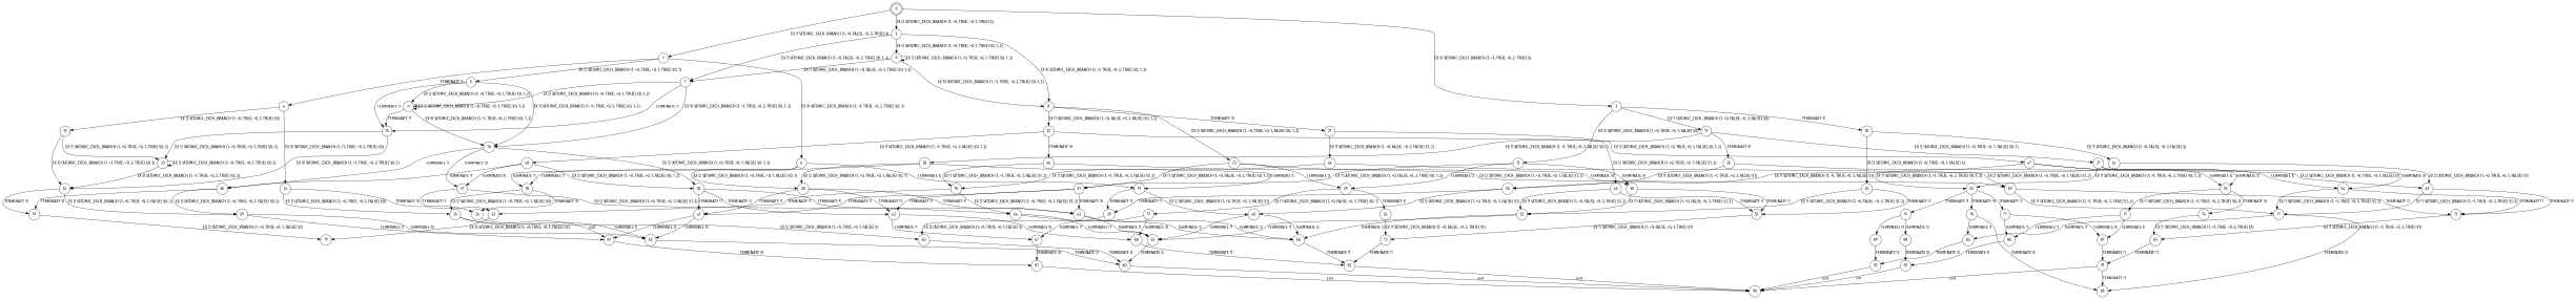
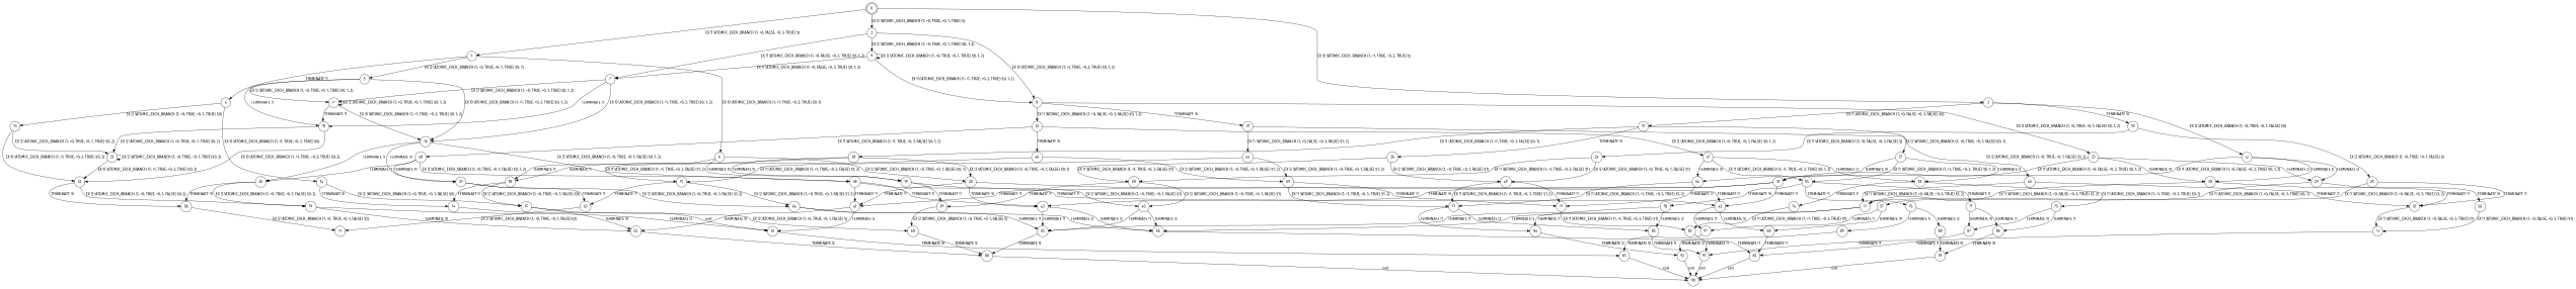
  digraph {
    fontname="Fira Sans"
    node [fontname="Fira Sans" shape=circle]
    edge [fontname="Fira Sans"]
    0 [peripheries=2]
    1
    2
    3
    4
    5
    6
    7
    8
    9
    10
    11
    12
    13
    14
    15
    16
    17
    18
    19
    20
    21
    22
    23
    24
    25
    26
    27
    28
    29
    30
    31
    32
    33
    34
    35
    36
    37
    38
    39
    40
    41
    42
    43
    44
    45
    46
    47
    48
    49
    50
    51
    52
    53
    54
    55
    56
    57
    58
    59
    60
    61
    62
    63
    64
    65
    66
-   67
+   67 [label=97]
    68
    69
    70
    71
    72
    73
    74
    75
    76
    77
    78
    79
    80
    81
    82
    83
    84
    85
    86
    87
    88
    89
    90
    91
    92
    93
    0 -> 1 [label="EX !1 !ATOMIC_EXCH_BRANCH (1, +0, FALSE, +0, 3, TRUE) !{}"]
    0 -> 2 [label="EX !2 !ATOMIC_EXCH_BRANCH (1, +0, TRUE, +0, 1, TRUE) !{}"]
    0 -> 3 [label="EX !0 !ATOMIC_EXCH_BRANCH (1, +1, TRUE, +0, 2, TRUE) !{}"]
    1 -> 4 [label="TERMINATE !1"]
    1 -> 5 [label="EX !2 !ATOMIC_EXCH_BRANCH (1, +0, TRUE, +0, 1, TRUE) !{0, 1}"]
    1 -> 6 [label="EX !0 !ATOMIC_EXCH_BRANCH (1, +1, TRUE, +0, 2, TRUE) !{0, 1}"]
    2 -> 7 [label="EX !1 !ATOMIC_EXCH_BRANCH (1, +0, FALSE, +0, 3, TRUE) !{0, 1, 2}"]
    2 -> 8 [label="EX !0 !ATOMIC_EXCH_BRANCH (1, +1, TRUE, +0, 2, TRUE) !{0, 1, 2}"]
    2 -> 9 [label="EX !2 !ATOMIC_EXCH_BRANCH (1, +0, TRUE, +0, 1, TRUE) !{0, 1, 2}"]
    3 -> 10 [label="TERMINATE !0"]
    3 -> 11 [label="EX !1 !ATOMIC_EXCH_BRANCH (1, +0, FALSE, +0, 3, FALSE) !{0}"]
    3 -> 12 [label="EX !2 !ATOMIC_EXCH_BRANCH (1, +0, TRUE, +0, 1, FALSE) !{0}"]
    4 -> 13 [label="EX !2 !ATOMIC_EXCH_BRANCH (1, +0, TRUE, +0, 1, TRUE) !{0}"]
    4 -> 14 [label="EX !0 !ATOMIC_EXCH_BRANCH (1, +1, TRUE, +0, 2, TRUE) !{0}"]
    5 -> 15 [label="TERMINATE !1"]
    5 -> 16 [label="EX !0 !ATOMIC_EXCH_BRANCH (1, +1, TRUE, +0, 2, TRUE) !{0, 1, 2}"]
    5 -> 17 [label="EX !2 !ATOMIC_EXCH_BRANCH (1, +0, TRUE, +0, 1, TRUE) !{0, 1, 2}"]
    6 -> 18 [label="TERMINATE !1"]
    6 -> 19 [label="TERMINATE !0"]
    6 -> 20 [label="EX !2 !ATOMIC_EXCH_BRANCH (1, +0, TRUE, +0, 1, FALSE) !{0, 1}"]
    7 -> 15 [label="TERMINATE !1"]
    7 -> 16 [label="EX !0 !ATOMIC_EXCH_BRANCH (1, +1, TRUE, +0, 2, TRUE) !{0, 1, 2}"]
    7 -> 17 [label="EX !2 !ATOMIC_EXCH_BRANCH (1, +0, TRUE, +0, 1, TRUE) !{0, 1, 2}"]
    8 -> 21 [label="TERMINATE !0"]
    8 -> 22 [label="EX !1 !ATOMIC_EXCH_BRANCH (1, +0, FALSE, +0, 3, FALSE) !{0, 1, 2}"]
    8 -> 23 [label="EX !2 !ATOMIC_EXCH_BRANCH (1, +0, TRUE, +0, 1, FALSE) !{0, 1, 2}"]
    9 -> 7 [label="EX !1 !ATOMIC_EXCH_BRANCH (1, +0, FALSE, +0, 3, TRUE) !{0, 1, 2}"]
    9 -> 8 [label="EX !0 !ATOMIC_EXCH_BRANCH (1, +1, TRUE, +0, 2, TRUE) !{0, 1, 2}"]
    9 -> 9 [label="EX !2 !ATOMIC_EXCH_BRANCH (1, +0, TRUE, +0, 1, TRUE) !{0, 1, 2}"]
    10 -> 24 [label="EX !1 !ATOMIC_EXCH_BRANCH (1, +0, FALSE, +0, 3, FALSE) !{}"]
    10 -> 25 [label="EX !2 !ATOMIC_EXCH_BRANCH (1, +0, TRUE, +0, 1, FALSE) !{}"]
    11 -> 26 [label="TERMINATE !0"]
    11 -> 27 [label="EX !2 !ATOMIC_EXCH_BRANCH (1, +0, TRUE, +0, 1, FALSE) !{0, 1}"]
    11 -> 28 [label="EX !1 !ATOMIC_EXCH_BRANCH (1, +1, TRUE, +0, 3, FALSE) !{0, 1}"]
    12 -> 29 [label="TERMINATE !2"]
    12 -> 30 [label="TERMINATE !0"]
    12 -> 31 [label="EX !1 !ATOMIC_EXCH_BRANCH (1, +0, FALSE, +0, 3, TRUE) !{0, 1, 2}"]
    13 -> 32 [label="EX !0 !ATOMIC_EXCH_BRANCH (1, +1, TRUE, +0, 2, TRUE) !{0, 2}"]
    13 -> 33 [label="EX !2 !ATOMIC_EXCH_BRANCH (1, +0, TRUE, +0, 1, TRUE) !{0, 2}"]
    14 -> 34 [label="TERMINATE !0"]
    14 -> 35 [label="EX !2 !ATOMIC_EXCH_BRANCH (1, +0, TRUE, +0, 1, FALSE) !{0}"]
    15 -> 32 [label="EX !0 !ATOMIC_EXCH_BRANCH (1, +1, TRUE, +0, 2, TRUE) !{0, 2}"]
    15 -> 33 [label="EX !2 !ATOMIC_EXCH_BRANCH (1, +0, TRUE, +0, 1, TRUE) !{0, 2}"]
    16 -> 36 [label="TERMINATE !1"]
    16 -> 37 [label="TERMINATE !0"]
    16 -> 38 [label="EX !2 !ATOMIC_EXCH_BRANCH (1, +0, TRUE, +0, 1, FALSE) !{0, 1, 2}"]
    17 -> 15 [label="TERMINATE !1"]
    17 -> 16 [label="EX !0 !ATOMIC_EXCH_BRANCH (1, +1, TRUE, +0, 2, TRUE) !{0, 1, 2}"]
    17 -> 17 [label="EX !2 !ATOMIC_EXCH_BRANCH (1, +0, TRUE, +0, 1, TRUE) !{0, 1, 2}"]
    18 -> 34 [label="TERMINATE !0"]
    18 -> 35 [label="EX !2 !ATOMIC_EXCH_BRANCH (1, +0, TRUE, +0, 1, FALSE) !{0}"]
    19 -> 39 [label="TERMINATE !1"]
    19 -> 40 [label="EX !2 !ATOMIC_EXCH_BRANCH (1, +0, TRUE, +0, 1, FALSE) !{1}"]
    20 -> 41 [label="TERMINATE !1"]
    20 -> 42 [label="TERMINATE !2"]
    20 -> 43 [label="TERMINATE !0"]
    21 -> 44 [label="EX !1 !ATOMIC_EXCH_BRANCH (1, +0, FALSE, +0, 3, FALSE) !{1, 2}"]
    21 -> 45 [label="EX !2 !ATOMIC_EXCH_BRANCH (1, +0, TRUE, +0, 1, FALSE) !{1, 2}"]
    22 -> 46 [label="TERMINATE !0"]
    22 -> 47 [label="EX !2 !ATOMIC_EXCH_BRANCH (1, +0, TRUE, +0, 1, FALSE) !{0, 1, 2}"]
    22 -> 48 [label="EX !1 !ATOMIC_EXCH_BRANCH (1, +1, TRUE, +0, 3, FALSE) !{0, 1, 2}"]
    23 -> 29 [label="TERMINATE !2"]
    23 -> 30 [label="TERMINATE !0"]
    23 -> 31 [label="EX !1 !ATOMIC_EXCH_BRANCH (1, +0, FALSE, +0, 3, TRUE) !{0, 1, 2}"]
    24 -> 49 [label="EX !2 !ATOMIC_EXCH_BRANCH (1, +0, TRUE, +0, 1, FALSE) !{1}"]
    24 -> 50 [label="EX !1 !ATOMIC_EXCH_BRANCH (1, +1, TRUE, +0, 3, FALSE) !{1}"]
    25 -> 51 [label="TERMINATE !2"]
    25 -> 52 [label="EX !1 !ATOMIC_EXCH_BRANCH (1, +0, FALSE, +0, 3, TRUE) !{1, 2}"]
    26 -> 49 [label="EX !2 !ATOMIC_EXCH_BRANCH (1, +0, TRUE, +0, 1, FALSE) !{1}"]
    26 -> 50 [label="EX !1 !ATOMIC_EXCH_BRANCH (1, +1, TRUE, +0, 3, FALSE) !{1}"]
    27 -> 53 [label="TERMINATE !2"]
    27 -> 54 [label="TERMINATE !0"]
    27 -> 55 [label="EX !1 !ATOMIC_EXCH_BRANCH (1, +1, TRUE, +0, 3, TRUE) !{0, 1, 2}"]
    28 -> 18 [label="TERMINATE !1"]
    28 -> 19 [label="TERMINATE !0"]
    28 -> 20 [label="EX !2 !ATOMIC_EXCH_BRANCH (1, +0, TRUE, +0, 1, FALSE) !{0, 1}"]
    29 -> 56 [label="TERMINATE !0"]
    29 -> 57 [label="EX !1 !ATOMIC_EXCH_BRANCH (1, +0, FALSE, +0, 3, TRUE) !{0, 1}"]
    30 -> 51 [label="TERMINATE !2"]
    30 -> 52 [label="EX !1 !ATOMIC_EXCH_BRANCH (1, +0, FALSE, +0, 3, TRUE) !{1, 2}"]
    31 -> 41 [label="TERMINATE !1"]
    31 -> 42 [label="TERMINATE !2"]
    31 -> 43 [label="TERMINATE !0"]
    32 -> 58 [label="TERMINATE !0"]
    32 -> 59 [label="EX !2 !ATOMIC_EXCH_BRANCH (1, +0, TRUE, +0, 1, FALSE) !{0, 2}"]
    33 -> 32 [label="EX !0 !ATOMIC_EXCH_BRANCH (1, +1, TRUE, +0, 2, TRUE) !{0, 2}"]
    33 -> 33 [label="EX !2 !ATOMIC_EXCH_BRANCH (1, +0, TRUE, +0, 1, TRUE) !{0, 2}"]
    34 -> 60 [label="EX !2 !ATOMIC_EXCH_BRANCH (1, +0, TRUE, +0, 1, FALSE) !{}"]
    35 -> 61 [label=exit]
    35 -> 62 [label="TERMINATE !0"]
    36 -> 58 [label="TERMINATE !0"]
    36 -> 59 [label="EX !2 !ATOMIC_EXCH_BRANCH (1, +0, TRUE, +0, 1, FALSE) !{0, 2}"]
    37 -> 63 [label="TERMINATE !1"]
    37 -> 64 [label="EX !2 !ATOMIC_EXCH_BRANCH (1, +0, TRUE, +0, 1, FALSE) !{1, 2}"]
    38 -> 41 [label="TERMINATE !1"]
    38 -> 42 [label="TERMINATE !2"]
    38 -> 43 [label="TERMINATE !0"]
    39 -> 60 [label="EX !2 !ATOMIC_EXCH_BRANCH (1, +0, TRUE, +0, 1, FALSE) !{}"]
    40 -> 65 [label="TERMINATE !1"]
    40 -> 66 [label="TERMINATE !2"]
    41 -> 61 [label="TERMINATE !2"]
    41 -> 62 [label="TERMINATE !0"]
    42 -> 67 [label="TERMINATE !1"]
    42 -> 68 [label="TERMINATE !0"]
    43 -> 65 [label="TERMINATE !1"]
    43 -> 66 [label="TERMINATE !2"]
    44 -> 69 [label="EX !2 !ATOMIC_EXCH_BRANCH (1, +0, TRUE, +0, 1, FALSE) !{1, 2}"]
    44 -> 70 [label="EX !1 !ATOMIC_EXCH_BRANCH (1, +1, TRUE, +0, 3, FALSE) !{1, 2}"]
    45 -> 51 [label="TERMINATE !2"]
    45 -> 52 [label="EX !1 !ATOMIC_EXCH_BRANCH (1, +0, FALSE, +0, 3, TRUE) !{1, 2}"]
    46 -> 69 [label="EX !2 !ATOMIC_EXCH_BRANCH (1, +0, TRUE, +0, 1, FALSE) !{1, 2}"]
    46 -> 70 [label="EX !1 !ATOMIC_EXCH_BRANCH (1, +1, TRUE, +0, 3, FALSE) !{1, 2}"]
    47 -> 53 [label="TERMINATE !2"]
    47 -> 54 [label="TERMINATE !0"]
    47 -> 55 [label="EX !1 !ATOMIC_EXCH_BRANCH (1, +1, TRUE, +0, 3, TRUE) !{0, 1, 2}"]
    48 -> 36 [label="TERMINATE !1"]
    48 -> 37 [label="TERMINATE !0"]
    48 -> 38 [label="EX !2 !ATOMIC_EXCH_BRANCH (1, +0, TRUE, +0, 1, FALSE) !{0, 1, 2}"]
    49 -> 71 [label="TERMINATE !2"]
    49 -> 72 [label="EX !1 !ATOMIC_EXCH_BRANCH (1, +1, TRUE, +0, 3, TRUE) !{1, 2}"]
    50 -> 39 [label="TERMINATE !1"]
    50 -> 40 [label="EX !2 !ATOMIC_EXCH_BRANCH (1, +0, TRUE, +0, 1, FALSE) !{1}"]
    51 -> 73 [label="EX !1 !ATOMIC_EXCH_BRANCH (1, +0, FALSE, +0, 3, TRUE) !{1}"]
    52 -> 65 [label="TERMINATE !1"]
    52 -> 66 [label="TERMINATE !2"]
    53 -> 74 [label="TERMINATE !0"]
    53 -> 75 [label="EX !1 !ATOMIC_EXCH_BRANCH (1, +1, TRUE, +0, 3, TRUE) !{0, 1}"]
    54 -> 71 [label="TERMINATE !2"]
    54 -> 72 [label="EX !1 !ATOMIC_EXCH_BRANCH (1, +1, TRUE, +0, 3, TRUE) !{1, 2}"]
    55 -> 76 [label="TERMINATE !1"]
    55 -> 77 [label="TERMINATE !2"]
    55 -> 78 [label="TERMINATE !0"]
    56 -> 73 [label="EX !1 !ATOMIC_EXCH_BRANCH (1, +0, FALSE, +0, 3, TRUE) !{1}"]
    57 -> 67 [label="TERMINATE !1"]
    57 -> 68 [label="TERMINATE !0"]
    58 -> 79 [label="EX !2 !ATOMIC_EXCH_BRANCH (1, +0, TRUE, +0, 1, FALSE) !{2}"]
    59 -> 61 [label="TERMINATE !2"]
    59 -> 62 [label="TERMINATE !0"]
    60 -> 80 [label="TERMINATE !2"]
    61 -> 81 [label="TERMINATE !0"]
    62 -> 80 [label="TERMINATE !2"]
    63 -> 79 [label="EX !2 !ATOMIC_EXCH_BRANCH (1, +0, TRUE, +0, 1, FALSE) !{2}"]
    64 -> 65 [label="TERMINATE !1"]
    64 -> 66 [label="TERMINATE !2"]
    65 -> 80 [label="TERMINATE !2"]
    66 -> 82 [label="TERMINATE !1"]
    67 -> 81 [label="TERMINATE !0"]
    68 -> 82 [label="TERMINATE !1"]
    69 -> 71 [label="TERMINATE !2"]
    69 -> 72 [label="EX !1 !ATOMIC_EXCH_BRANCH (1, +1, TRUE, +0, 3, TRUE) !{1, 2}"]
    70 -> 63 [label="TERMINATE !1"]
    70 -> 64 [label="EX !2 !ATOMIC_EXCH_BRANCH (1, +0, TRUE, +0, 1, FALSE) !{1, 2}"]
    71 -> 83 [label="EX !1 !ATOMIC_EXCH_BRANCH (1, +1, TRUE, +0, 3, TRUE) !{1}"]
    72 -> 84 [label="TERMINATE !1"]
    72 -> 85 [label="TERMINATE !2"]
    73 -> 82 [label="TERMINATE !1"]
    74 -> 83 [label="EX !1 !ATOMIC_EXCH_BRANCH (1, +1, TRUE, +0, 3, TRUE) !{1}"]
    75 -> 86 [label="TERMINATE !1"]
    75 -> 87 [label="TERMINATE !0"]
    76 -> 88 [label="TERMINATE !2"]
    76 -> 89 [label="TERMINATE !0"]
    77 -> 86 [label="TERMINATE !1"]
    77 -> 87 [label="TERMINATE !0"]
    78 -> 84 [label="TERMINATE !1"]
    78 -> 85 [label="TERMINATE !2"]
    80 -> 90 [label=exit]
    81 -> 90 [label=exit]
    82 -> 90 [label=exit]
    83 -> 91 [label="TERMINATE !1"]
    84 -> 92 [label="TERMINATE !2"]
-   91 -> 85 [label="TERMINATE !1"]
+   85 -> 91 [label="TERMINATE !1"]
    86 -> 93 [label="TERMINATE !0"]
    87 -> 91 [label="TERMINATE !1"]
    88 -> 93 [label="TERMINATE !0"]
    89 -> 92 [label="TERMINATE !2"]
    91 -> 90 [label=exit]
    92 -> 90 [label=exit]
    93 -> 90 [label=exit]
  }
